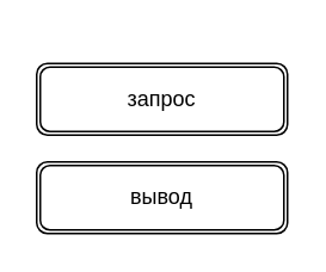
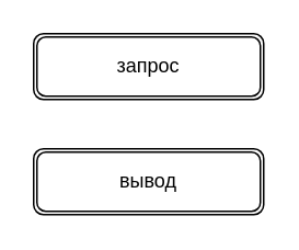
  <mxCell id="0" />
  <mxCell id="1" parent="0" />
- <mxCell id="2" value="запрос" style="shape=ext;double=1;rounded=1;whiteSpace=wrap;html=1;" vertex="1" parent="1"><mxGeometry x="20" y="35" width="140" height="40" as="geometry" /></mxCell>
+ <mxCell id="2" value="запрос" style="shape=ext;double=1;rounded=1;whiteSpace=wrap;html=1;" vertex="1" parent="1"><mxGeometry x="20" y="20" width="140" height="40" as="geometry" /></mxCell>
  <mxCell id="3" value="вывод" style="shape=ext;double=1;rounded=1;whiteSpace=wrap;html=1;" vertex="1" parent="1"><mxGeometry x="20" y="90" width="140" height="40" as="geometry" /></mxCell>
